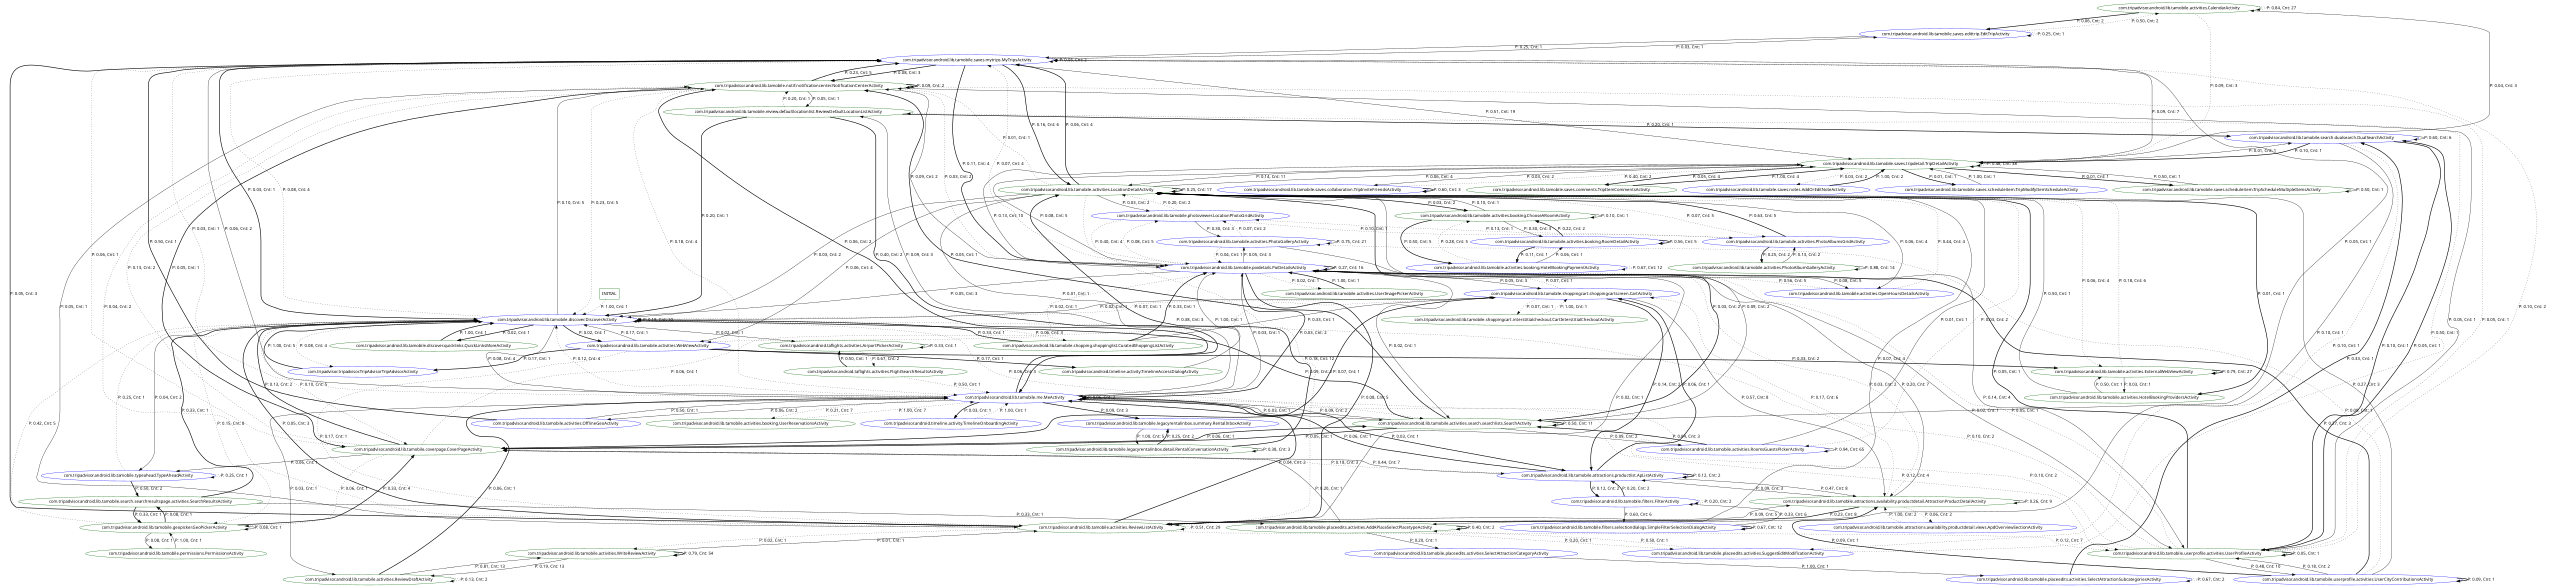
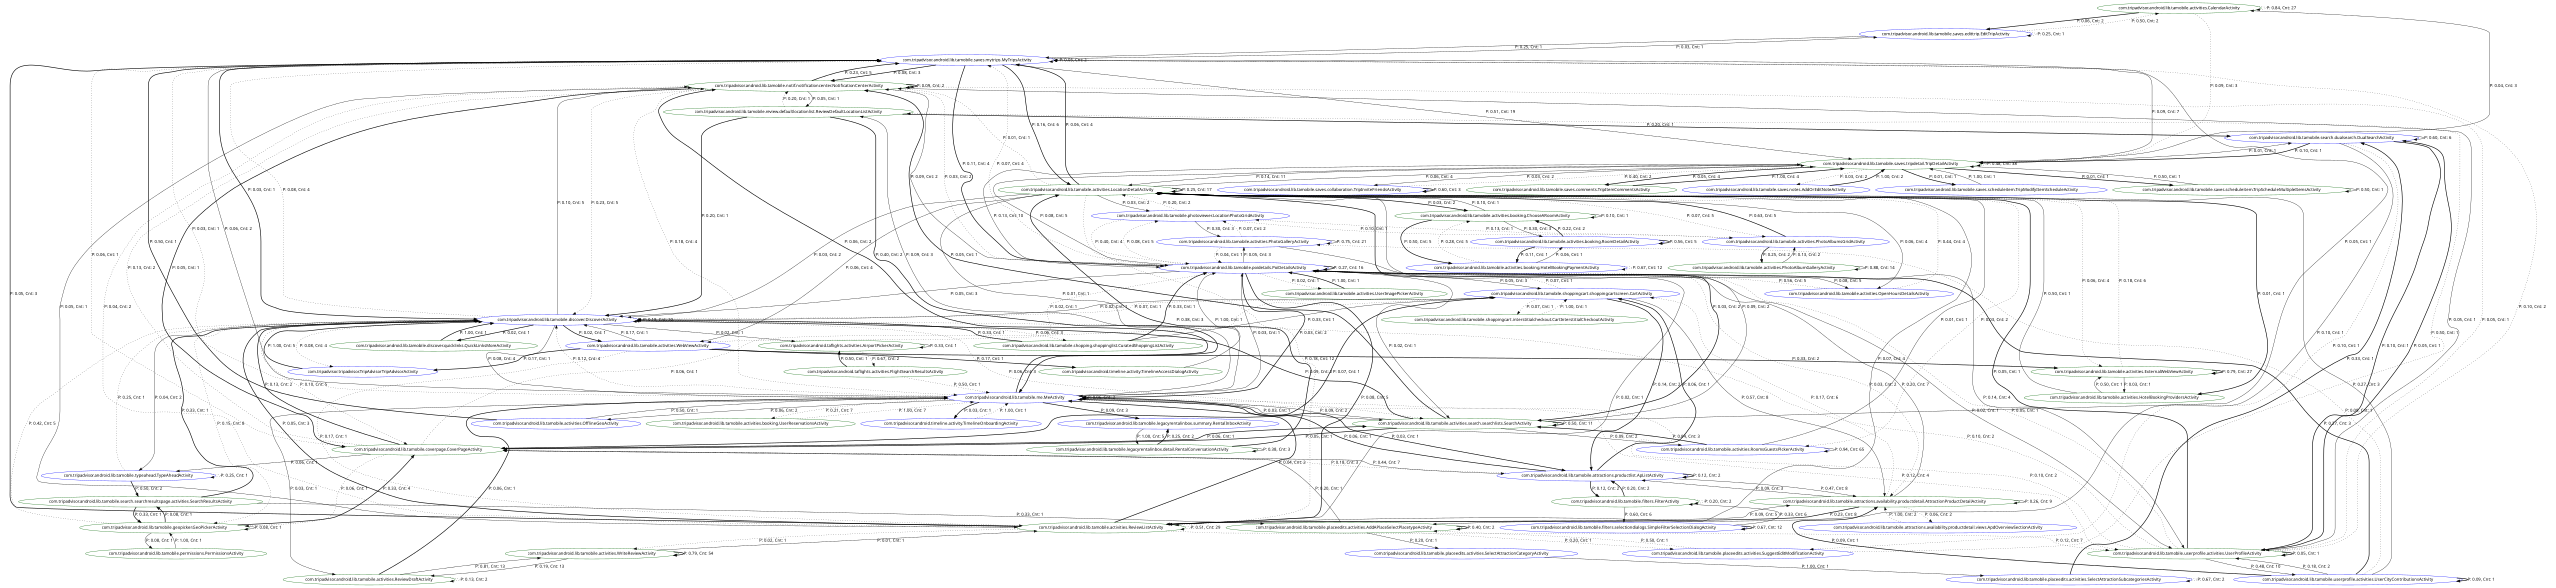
  digraph {
    fontname="Noto Sans"
    node [color=darkgreen fontname="Noto Sans"]
    edge [fontname="Noto Sans" style=solid]
    n1 [label="com.tripadvisor.android.lib.tamobile.activities.CalendarActivity"]
    n2 [color=blue label="com.tripadvisor.android.lib.tamobile.saves.edittrip.EditTripActivity"]
    n3 [label="com.tripadvisor.android.lib.tamobile.saves.tripdetail.TripDetailActivity"]
    n4 [color=blue label="com.tripadvisor.android.lib.tamobile.saves.mytrips.MyTripsActivity"]
    n5 [label="com.tripadvisor.android.lib.tamobile.activities.LocationDetailActivity"]
    n6 [color=blue label="com.tripadvisor.android.lib.tamobile.poidetails.PoiDetailsActivity"]
    n7 [color=blue label="com.tripadvisor.android.lib.tamobile.search.dualsearch.DualSearchActivity"]
    n8 [color=blue label="com.tripadvisor.android.lib.tamobile.saves.collaboration.TripInviteFriendsActivity"]
    n9 [label="com.tripadvisor.android.lib.tamobile.saves.comments.TripItemCommentsActivity"]
    n10 [color=blue label="com.tripadvisor.android.lib.tamobile.saves.notes.AddOrEditNoteActivity"]
    n11 [color=blue label="com.tripadvisor.android.lib.tamobile.saves.scheduleitem.TripModifyItemScheduleActivity"]
    n12 [label="com.tripadvisor.android.lib.tamobile.saves.scheduleitem.TripScheduleMultipleItemsActivity"]
    n13 [label="com.tripadvisor.android.lib.tamobile.activities.ExternalWebViewActivity"]
    n14 [label="com.tripadvisor.android.lib.tamobile.activities.HotelBookingProvidersActivity"]
    n15 [color=blue label="com.tripadvisor.android.lib.tamobile.activities.OpenHoursDetailsActivity"]
    n16 [color=blue label="com.tripadvisor.android.lib.tamobile.activities.PhotoAlbumsGridActivity"]
    n17 [label="com.tripadvisor.android.lib.tamobile.activities.ReviewListActivity"]
    n18 [color=blue label="com.tripadvisor.android.lib.tamobile.activities.RoomsGuestsPickerActivity"]
    n19 [color=blue label="com.tripadvisor.android.lib.tamobile.activities.WebViewActivity"]
    n20 [label="com.tripadvisor.android.lib.tamobile.activities.booking.ChooseARoomActivity"]
    n21 [label="com.tripadvisor.android.lib.tamobile.activities.search.searchlists.SearchActivity"]
    n22 [color=blue label="com.tripadvisor.android.lib.tamobile.discover.DiscoverActivity"]
    n23 [color=blue label="com.tripadvisor.android.lib.tamobile.me.MeActivity"]
    n24 [label="com.tripadvisor.android.lib.tamobile.notif.notificationcenter.NotificationCenterActivity"]
    n25 [color=blue label="com.tripadvisor.android.lib.tamobile.photoviewer.LocationPhotoGridActivity"]
    n26 [label="com.tripadvisor.android.lib.tamobile.activities.PhotoAlbumGalleryActivity"]
    n27 [label="com.tripadvisor.android.lib.tamobile.userprofile.activities.UserProfileActivity"]
    n28 [label="com.tripadvisor.android.lib.tamobile.activities.WriteReviewActivity"]
    n29 [label="com.tripadvisor.android.lib.tamobile.attractions.availability.productdetail.AttractionProductDetailActivity"]
    n30 [label="com.tripadvisor.android.timeline.activity.TimelineAccessDialogActivity"]
    n31 [color=blue label="com.tripadvisor.tripadvisor.TripAdvisorTripAdvisorActivity"]
    n32 [color=blue label="com.tripadvisor.android.lib.tamobile.activities.booking.HotelBookingPaymentActivity"]
    n33 [color=blue label="com.tripadvisor.android.lib.tamobile.activities.booking.RoomDetailActivity"]
    n34 [label="com.tripadvisor.android.lib.tamobile.coverpage.CoverPageActivity"]
    n35 [color=blue label="com.tripadvisor.android.lib.tamobile.shoppingcart.shoppingcartscreen.CartActivity"]
    n36 [label="com.tripadvisor.android.lib.tamobile.geopicker.GeoPickerActivity"]
    n37 [color=blue label="com.tripadvisor.android.lib.tamobile.typeahead.TypeAheadActivity"]
    n38 [label="com.tripadvisor.android.lib.tamobile.discover.quicklinks.QuickLinksMoreActivity"]
    n39 [label="com.tripadvisor.android.lib.tamobile.shopping.shoppinglist.CuratedShoppingListActivity"]
    n40 [label="com.tripadvisor.android.taflights.activities.AirportPickerActivity"]
    n41 [color=blue label="com.tripadvisor.android.lib.tamobile.activities.OfflineGeoActivity"]
    n42 [label="com.tripadvisor.android.lib.tamobile.activities.ReviewDraftActivity"]
    n43 [label="com.tripadvisor.android.lib.tamobile.activities.booking.UserReservationsActivity"]
    n44 [color=blue label="com.tripadvisor.android.lib.tamobile.attractions.productlist.ApListActivity"]
    n45 [color=blue label="com.tripadvisor.android.lib.tamobile.legacyrentalinbox.summary.RentalInboxActivity"]
    n46 [label="com.tripadvisor.android.lib.tamobile.review.defaultlocationlist.ReviewDefaultLocationListActivity"]
    n47 [color=blue label="com.tripadvisor.android.timeline.activity.TimelineOnboardingActivity"]
    n48 [color=blue label="com.tripadvisor.android.lib.tamobile.activities.PhotoGalleryActivity"]
    n49 [label="com.tripadvisor.android.lib.tamobile.activities.UserImagePickerActivity"]
    n50 [color=blue label="com.tripadvisor.android.lib.tamobile.userprofile.activities.UserCityContributionsActivity"]
    n51 [color=blue label="com.tripadvisor.android.lib.tamobile.attractions.availability.productdetail.views.ApdOverviewSectionActivity"]
-   n52 [color=blue label="com.tripadvisor.android.lib.tamobile.filters.FilterActivity"]
+   n52 [label="com.tripadvisor.android.lib.tamobile.filters.FilterActivity"]
    n53 [label="com.tripadvisor.android.lib.tamobile.shoppingcart.interstitialcheckout.CartInterstitialCheckoutActivity"]
    n54 [color=blue label="com.tripadvisor.android.lib.tamobile.filters.selectiondialogs.SimpleFilterSelectionDialogActivity"]
    n55 [label="com.tripadvisor.android.lib.tamobile.permissions.PermissionsActivity"]
    n56 [label="com.tripadvisor.android.lib.tamobile.search.searchresultspage.activities.SearchResultsActivity"]
    n57 [label="com.tripadvisor.android.taflights.activities.FlightSearchResultsActivity"]
    n58 [label="com.tripadvisor.android.lib.tamobile.placeedits.activities.AddAPlaceSelectPlacetypeActivity"]
    n59 [label="com.tripadvisor.android.lib.tamobile.legacyrentalinbox.detail.RentalConversationActivity"]
    n60 [color=blue label="com.tripadvisor.android.lib.tamobile.placeedits.activities.SelectAttractionCategoryActivity"]
    n61 [color=blue label="com.tripadvisor.android.lib.tamobile.placeedits.activities.SuggestEditModificationActivity"]
    n62 [color=blue label="com.tripadvisor.android.lib.tamobile.placeedits.activities.SelectAttractionSubcategoriesActivity"]
-   n63 [label=INITIAL shape=box]
    n1 -> n1 [label="P: 0.84, Cnt: 27" style=dotted]
    n1 -> n2 [label="P: 0.06, Cnt: 2" style=bold]
    n1 -> n3 [label="P: 0.09, Cnt: 3" style=dotted]
    n2 -> n1 [label="P: 0.50, Cnt: 2" style=dotted]
    n2 -> n2 [label="P: 0.25, Cnt: 1" style=dotted]
    n2 -> n4 [label="P: 0.25, Cnt: 1"]
    n3 -> n1 [label="P: 0.04, Cnt: 3"]
    n3 -> n3 [label="P: 0.48, Cnt: 38" style=dotted]
    n3 -> n4 [label="P: 0.09, Cnt: 7"]
    n3 -> n5 [label="P: 0.14, Cnt: 11"]
    n3 -> n6 [label="P: 0.13, Cnt: 10"]
    n3 -> n7 [label="P: 0.01, Cnt: 1"]
    n3 -> n8 [label="P: 0.03, Cnt: 2"]
    n3 -> n9 [label="P: 0.05, Cnt: 4" style=bold]
    n3 -> n10 [label="P: 0.03, Cnt: 2" style=dotted]
    n3 -> n11 [label="P: 0.01, Cnt: 1" style=bold]
    n3 -> n12 [label="P: 0.01, Cnt: 1" style=bold]
    n4 -> n2 [label="P: 0.03, Cnt: 1"]
    n4 -> n3 [label="P: 0.51, Cnt: 19"]
    n4 -> n4 [label="P: 0.05, Cnt: 2" style=dotted]
    n4 -> n5 [label="P: 0.16, Cnt: 6" style=bold]
    n4 -> n6 [label="P: 0.11, Cnt: 4" style=bold]
    n4 -> n22 [label="P: 0.03, Cnt: 1" style=bold]
    n4 -> n23 [label="P: 0.03, Cnt: 1" style=dotted]
    n4 -> n24 [label="P: 0.08, Cnt: 3" style=bold]
    n5 -> n3 [label="P: 0.06, Cnt: 4"]
    n5 -> n4 [label="P: 0.06, Cnt: 4" style=bold]
    n5 -> n5 [label="P: 0.25, Cnt: 17" style=bold]
    n5 -> n13 [label="P: 0.06, Cnt: 4" style=dotted]
    n5 -> n14 [label="P: 0.01, Cnt: 1" style=bold]
    n5 -> n15 [label="P: 0.06, Cnt: 4"]
    n5 -> n16 [label="P: 0.07, Cnt: 5" style=dotted]
    n5 -> n17 [label="P: 0.18, Cnt: 12" style=dotted]
    n5 -> n18 [label="P: 0.03, Cnt: 2" style=dotted]
    n5 -> n19 [label="P: 0.06, Cnt: 4"]
    n5 -> n20 [label="P: 0.03, Cnt: 2" style=bold]
    n5 -> n21 [label="P: 0.03, Cnt: 2" style=bold]
    n5 -> n22 [label="P: 0.03, Cnt: 2"]
    n5 -> n23 [label="P: 0.01, Cnt: 1"]
    n5 -> n24 [label="P: 0.01, Cnt: 1" style=dotted]
    n5 -> n25 [label="P: 0.03, Cnt: 2"]
    n6 -> n3 [label="P: 0.08, Cnt: 5"]
    n6 -> n4 [label="P: 0.07, Cnt: 4" style=dotted]
    n6 -> n6 [label="P: 0.27, Cnt: 16" style=bold]
    n6 -> n15 [label="P: 0.08, Cnt: 5"]
    n6 -> n17 [label="P: 0.08, Cnt: 5" style=bold]
    n6 -> n19 [label="P: 0.02, Cnt: 1" style=dotted]
    n6 -> n21 [label="P: 0.02, Cnt: 1"]
    n6 -> n22 [label="P: 0.05, Cnt: 3"]
    n6 -> n23 [label="P: 0.03, Cnt: 2" style=bold]
    n6 -> n24 [label="P: 0.03, Cnt: 2" style=dotted]
    n6 -> n25 [label="P: 0.08, Cnt: 5" style=dotted]
    n6 -> n27 [label="P: 0.02, Cnt: 1"]
    n6 -> n29 [label="P: 0.03, Cnt: 2" style=dotted]
    n6 -> n35 [label="P: 0.05, Cnt: 3"]
    n6 -> n48 [label="P: 0.05, Cnt: 3"]
    n6 -> n49 [label="P: 0.02, Cnt: 1" style=dotted]
    n7 -> n3 [label="P: 0.10, Cnt: 1" style=bold]
    n7 -> n7 [label="P: 0.60, Cnt: 6"]
    n7 -> n27 [label="P: 0.10, Cnt: 1" style=bold]
    n7 -> n58 [label="P: 0.10, Cnt: 1"]
    n7 -> n61 [label="P: 0.10, Cnt: 1" style=dotted]
    n8 -> n3 [label="P: 0.40, Cnt: 2" style=dotted]
    n8 -> n8 [label="P: 0.60, Cnt: 3" style=bold]
    n9 -> n3 [label="P: 1.00, Cnt: 4" style=bold]
    n10 -> n3 [label="P: 1.00, Cnt: 2" style=bold]
    n11 -> n3 [label="P: 1.00, Cnt: 1"]
    n12 -> n3 [label="P: 0.50, Cnt: 1"]
    n12 -> n12 [label="P: 0.50, Cnt: 1"]
    n13 -> n5 [label="P: 0.18, Cnt: 6" style=dotted]
    n13 -> n13 [label="P: 0.79, Cnt: 27" style=bold]
    n13 -> n14 [label="P: 0.03, Cnt: 1"]
    n14 -> n5 [label="P: 0.50, Cnt: 1"]
    n14 -> n13 [label="P: 0.50, Cnt: 1"]
    n15 -> n5 [label="P: 0.44, Cnt: 4" style=dotted]
    n15 -> n6 [label="P: 0.56, Cnt: 5" style=dotted]
    n16 -> n5 [label="P: 0.63, Cnt: 5" style=bold]
    n16 -> n25 [label="P: 0.13, Cnt: 1" style=dotted]
    n16 -> n26 [label="P: 0.25, Cnt: 2" style=bold]
    n17 -> n4 [label="P: 0.05, Cnt: 3" style=bold]
    n17 -> n5 [label="P: 0.07, Cnt: 4"]
    n17 -> n6 [label="P: 0.02, Cnt: 1"]
    n17 -> n17 [label="P: 0.51, Cnt: 29" style=dotted]
    n17 -> n22 [label="P: 0.05, Cnt: 3" style=bold]
    n17 -> n23 [label="P: 0.04, Cnt: 2" style=bold]
    n17 -> n24 [label="P: 0.04, Cnt: 2" style=dotted]
    n17 -> n27 [label="P: 0.12, Cnt: 7" style=dotted]
    n17 -> n28 [label="P: 0.02, Cnt: 1" style=dotted]
    n17 -> n29 [label="P: 0.09, Cnt: 5"]
    n18 -> n5 [label="P: 0.01, Cnt: 1"]
    n18 -> n18 [label="P: 0.94, Cnt: 65"]
    n18 -> n21 [label="P: 0.04, Cnt: 3" style=bold]
    n19 -> n13 [label="P: 0.33, Cnt: 2" style=bold]
    n19 -> n17 [label="P: 0.17, Cnt: 1" style=dotted]
    n19 -> n22 [label="P: 0.17, Cnt: 1"]
    n19 -> n30 [label="P: 0.17, Cnt: 1" style=bold]
    n19 -> n31 [label="P: 0.17, Cnt: 1" style=bold]
    n20 -> n5 [label="P: 0.10, Cnt: 1"]
    n20 -> n20 [label="P: 0.10, Cnt: 1"]
    n20 -> n32 [label="P: 0.50, Cnt: 5" style=bold]
    n20 -> n33 [label="P: 0.30, Cnt: 3"]
    n21 -> n4 [label="P: 0.05, Cnt: 1"]
    n21 -> n5 [label="P: 0.09, Cnt: 2"]
    n21 -> n18 [label="P: 0.09, Cnt: 2"]
    n21 -> n21 [label="P: 0.50, Cnt: 11" style=bold]
    n21 -> n22 [label="P: 0.09, Cnt: 2" style=bold]
    n21 -> n23 [label="P: 0.09, Cnt: 2"]
    n21 -> n24 [label="P: 0.05, Cnt: 1" style=bold]
    n21 -> n34 [label="P: 0.05, Cnt: 1" style=bold]
    n22 -> n4 [label="P: 0.08, Cnt: 4" style=dotted]
    n22 -> n19 [label="P: 0.02, Cnt: 1" style=bold]
    n22 -> n21 [label="P: 0.06, Cnt: 3" style=dotted]
    n22 -> n22 [label="P: 0.19, Cnt: 10" style=dotted]
    n22 -> n23 [label="P: 0.08, Cnt: 4"]
    n22 -> n24 [label="P: 0.10, Cnt: 5"]
    n22 -> n31 [label="P: 0.08, Cnt: 4" style=dotted]
    n22 -> n34 [label="P: 0.10, Cnt: 5" style=dotted]
    n22 -> n35 [label="P: 0.02, Cnt: 1"]
    n22 -> n36 [label="P: 0.15, Cnt: 8" style=dotted]
    n22 -> n37 [label="P: 0.04, Cnt: 2"]
    n22 -> n38 [label="P: 0.02, Cnt: 1" style=bold]
    n22 -> n39 [label="P: 0.06, Cnt: 3" style=dotted]
    n22 -> n40 [label="P: 0.02, Cnt: 1"]
    n23 -> n4 [label="P: 0.06, Cnt: 2"]
    n23 -> n6 [label="P: 0.03, Cnt: 1"]
    n23 -> n21 [label="P: 0.03, Cnt: 1"]
    n23 -> n22 [label="P: 0.12, Cnt: 4" style=dotted]
    n23 -> n23 [label="P: 0.06, Cnt: 2" style=bold]
    n23 -> n24 [label="P: 0.06, Cnt: 2" style=bold]
    n23 -> n27 [label="P: 0.12, Cnt: 4" style=dotted]
    n23 -> n41 [label="P: 0.06, Cnt: 2"]
    n23 -> n42 [label="P: 0.03, Cnt: 1"]
    n23 -> n43 [label="P: 0.21, Cnt: 7" style=dotted]
    n23 -> n44 [label="P: 0.03, Cnt: 1" style=bold]
    n23 -> n45 [label="P: 0.09, Cnt: 3" style=bold]
    n23 -> n46 [label="P: 0.09, Cnt: 3"]
    n23 -> n47 [label="P: 0.03, Cnt: 1" style=bold]
    n24 -> n4 [label="P: 0.23, Cnt: 5" style=bold]
    n24 -> n6 [label="P: 0.09, Cnt: 2"]
    n24 -> n17 [label="P: 0.05, Cnt: 1"]
    n24 -> n22 [label="P: 0.23, Cnt: 5" style=dotted]
    n24 -> n23 [label="P: 0.18, Cnt: 4" style=dotted]
    n24 -> n24 [label="P: 0.09, Cnt: 2" style=bold]
    n24 -> n27 [label="P: 0.05, Cnt: 1"]
    n24 -> n34 [label="P: 0.05, Cnt: 1" style=bold]
    n24 -> n46 [label="P: 0.05, Cnt: 1"]
    n25 -> n5 [label="P: 0.20, Cnt: 2" style=dotted]
    n25 -> n6 [label="P: 0.40, Cnt: 4" style=dotted]
    n25 -> n16 [label="P: 0.10, Cnt: 1" style=dotted]
    n25 -> n48 [label="P: 0.30, Cnt: 3"]
    n26 -> n16 [label="P: 0.13, Cnt: 2"]
    n26 -> n26 [label="P: 0.88, Cnt: 14"]
    n27 -> n4 [label="P: 0.10, Cnt: 2" style=dotted]
    n27 -> n5 [label="P: 0.05, Cnt: 1" style=bold]
    n27 -> n6 [label="P: 0.05, Cnt: 1" style=dotted]
    n27 -> n7 [label="P: 0.05, Cnt: 1" style=bold]
    n27 -> n22 [label="P: 0.10, Cnt: 2" style=dotted]
    n27 -> n23 [label="P: 0.10, Cnt: 2" style=dotted]
    n27 -> n24 [label="P: 0.05, Cnt: 1" style=dotted]
    n27 -> n27 [label="P: 0.05, Cnt: 1" style=bold]
    n27 -> n50 [label="P: 0.48, Cnt: 10"]
    n28 -> n17 [label="P: 0.01, Cnt: 1"]
    n28 -> n28 [label="P: 0.79, Cnt: 54" style=bold]
    n28 -> n42 [label="P: 0.19, Cnt: 13"]
    n29 -> n6 [label="P: 0.20, Cnt: 7"]
    n29 -> n17 [label="P: 0.23, Cnt: 8" style=bold]
    n29 -> n29 [label="P: 0.26, Cnt: 9"]
    n29 -> n35 [label="P: 0.17, Cnt: 6" style=dotted]
    n29 -> n44 [label="P: 0.09, Cnt: 3"]
    n29 -> n51 [label="P: 0.06, Cnt: 2" style=dotted]
    n30 -> n6 [label="P: 1.00, Cnt: 1"]
    n31 -> n22 [label="P: 1.00, Cnt: 5" style=bold]
    n32 -> n20 [label="P: 0.28, Cnt: 5" style=dotted]
    n32 -> n32 [label="P: 0.67, Cnt: 12" style=dotted]
    n32 -> n33 [label="P: 0.06, Cnt: 1"]
    n33 -> n20 [label="P: 0.22, Cnt: 2" style=bold]
    n33 -> n32 [label="P: 0.11, Cnt: 1" style=bold]
    n33 -> n33 [label="P: 0.56, Cnt: 5" style=bold]
    n34 -> n4 [label="P: 0.06, Cnt: 1" style=dotted]
    n34 -> n21 [label="P: 0.06, Cnt: 1" style=bold]
    n34 -> n22 [label="P: 0.13, Cnt: 2" style=bold]
    n34 -> n24 [label="P: 0.13, Cnt: 2" style=dotted]
    n34 -> n35 [label="P: 0.06, Cnt: 1" style=dotted]
    n34 -> n36 [label="P: 0.06, Cnt: 1" style=dotted]
    n34 -> n37 [label="P: 0.06, Cnt: 1"]
    n34 -> n44 [label="P: 0.44, Cnt: 7"]
    n35 -> n6 [label="P: 0.07, Cnt: 1" style=dotted]
    n35 -> n22 [label="P: 0.07, Cnt: 1" style=dotted]
    n35 -> n29 [label="P: 0.57, Cnt: 8"]
    n35 -> n34 [label="P: 0.07, Cnt: 1" style=bold]
    n35 -> n44 [label="P: 0.14, Cnt: 2" style=bold]
    n35 -> n53 [label="P: 0.07, Cnt: 1" style=dotted]
    n36 -> n22 [label="P: 0.42, Cnt: 5" style=dotted]
    n36 -> n34 [label="P: 0.33, Cnt: 4" style=bold]
    n36 -> n36 [label="P: 0.08, Cnt: 1"]
    n36 -> n55 [label="P: 0.08, Cnt: 1"]
    n36 -> n56 [label="P: 0.08, Cnt: 1" style=bold]
    n37 -> n22 [label="P: 0.25, Cnt: 1" style=dotted]
    n37 -> n37 [label="P: 0.25, Cnt: 1" style=dotted]
    n37 -> n56 [label="P: 0.50, Cnt: 2" style=bold]
    n38 -> n22 [label="P: 1.00, Cnt: 1" style=bold]
    n39 -> n6 [label="P: 0.33, Cnt: 1" style=bold]
    n39 -> n22 [label="P: 0.33, Cnt: 1" style=bold]
    n39 -> n35 [label="P: 0.33, Cnt: 1"]
    n40 -> n40 [label="P: 0.33, Cnt: 1"]
    n40 -> n57 [label="P: 0.67, Cnt: 2" style=dotted]
    n41 -> n4 [label="P: 0.50, Cnt: 1" style=bold]
    n41 -> n23 [label="P: 0.50, Cnt: 1"]
    n42 -> n23 [label="P: 0.06, Cnt: 1" style=bold]
    n42 -> n28 [label="P: 0.81, Cnt: 13"]
    n42 -> n42 [label="P: 0.13, Cnt: 2" style=dotted]
    n43 -> n23 [label="P: 1.00, Cnt: 7" style=dotted]
    n44 -> n23 [label="P: 0.06, Cnt: 1" style=bold]
    n44 -> n29 [label="P: 0.47, Cnt: 8"]
    n44 -> n34 [label="P: 0.18, Cnt: 3" style=dotted]
    n44 -> n35 [label="P: 0.06, Cnt: 1" style=bold]
    n44 -> n44 [label="P: 0.12, Cnt: 2" style=bold]
    n44 -> n52 [label="P: 0.12, Cnt: 2" style=bold]
    n45 -> n59 [label="P: 1.00, Cnt: 5"]
    n46 -> n7 [label="P: 0.20, Cnt: 1" style=bold]
    n46 -> n22 [label="P: 0.20, Cnt: 1" style=bold]
    n46 -> n23 [label="P: 0.40, Cnt: 2" style=bold]
    n46 -> n24 [label="P: 0.20, Cnt: 1" style=dotted]
    n47 -> n23 [label="P: 1.00, Cnt: 1" style=dotted]
    n48 -> n6 [label="P: 0.04, Cnt: 1" style=dotted]
    n48 -> n25 [label="P: 0.07, Cnt: 2" style=dotted]
    n48 -> n27 [label="P: 0.14, Cnt: 4"]
    n48 -> n48 [label="P: 0.75, Cnt: 21"]
    n49 -> n6 [label="P: 1.00, Cnt: 1" style=bold]
    n50 -> n5 [label="P: 0.27, Cnt: 3"]
    n50 -> n6 [label="P: 0.27, Cnt: 3" style=bold]
    n50 -> n27 [label="P: 0.18, Cnt: 2"]
    n50 -> n29 [label="P: 0.09, Cnt: 1" style=bold]
    n50 -> n48 [label="P: 0.09, Cnt: 1" style=dotted]
    n50 -> n50 [label="P: 0.09, Cnt: 1" style=bold]
    n51 -> n29 [label="P: 1.00, Cnt: 2" style=dotted]
    n52 -> n44 [label="P: 0.20, Cnt: 2" style=bold]
    n52 -> n52 [label="P: 0.20, Cnt: 2" style=dotted]
    n52 -> n54 [label="P: 0.60, Cnt: 6"]
    n53 -> n35 [label="P: 1.00, Cnt: 1" style=dotted]
    n54 -> n52 [label="P: 0.33, Cnt: 6"]
    n54 -> n54 [label="P: 0.67, Cnt: 12" style=bold]
    n55 -> n36 [label="P: 1.00, Cnt: 1"]
    n56 -> n22 [label="P: 0.33, Cnt: 1" style=bold]
    n56 -> n36 [label="P: 0.33, Cnt: 1" style=bold]
    n56 -> n58 [label="P: 0.33, Cnt: 1"]
    n57 -> n23 [label="P: 0.50, Cnt: 1" style=dotted]
    n57 -> n40 [label="P: 0.50, Cnt: 1" style=bold]
    n58 -> n34 [label="P: 0.20, Cnt: 1"]
    n58 -> n58 [label="P: 0.40, Cnt: 2" style=bold]
    n58 -> n60 [label="P: 0.20, Cnt: 1"]
    n58 -> n61 [label="P: 0.20, Cnt: 1" style=dotted]
    n59 -> n5 [label="P: 0.38, Cnt: 3" style=bold]
    n59 -> n45 [label="P: 0.25, Cnt: 2" style=bold]
    n59 -> n59 [label="P: 0.38, Cnt: 3"]
    n60 -> n62 [label="P: 1.00, Cnt: 1"]
    n61 -> n46 [label="P: 0.50, Cnt: 1" style=dotted]
    n61 -> n58 [label="P: 0.50, Cnt: 1" style=dotted]
    n62 -> n7 [label="P: 0.33, Cnt: 1" style=bold]
    n62 -> n62 [label="P: 0.67, Cnt: 2" style=dotted]
-   n63 -> n22 [label="P: 1.00, Cnt: 1" style=dotted]
  }
